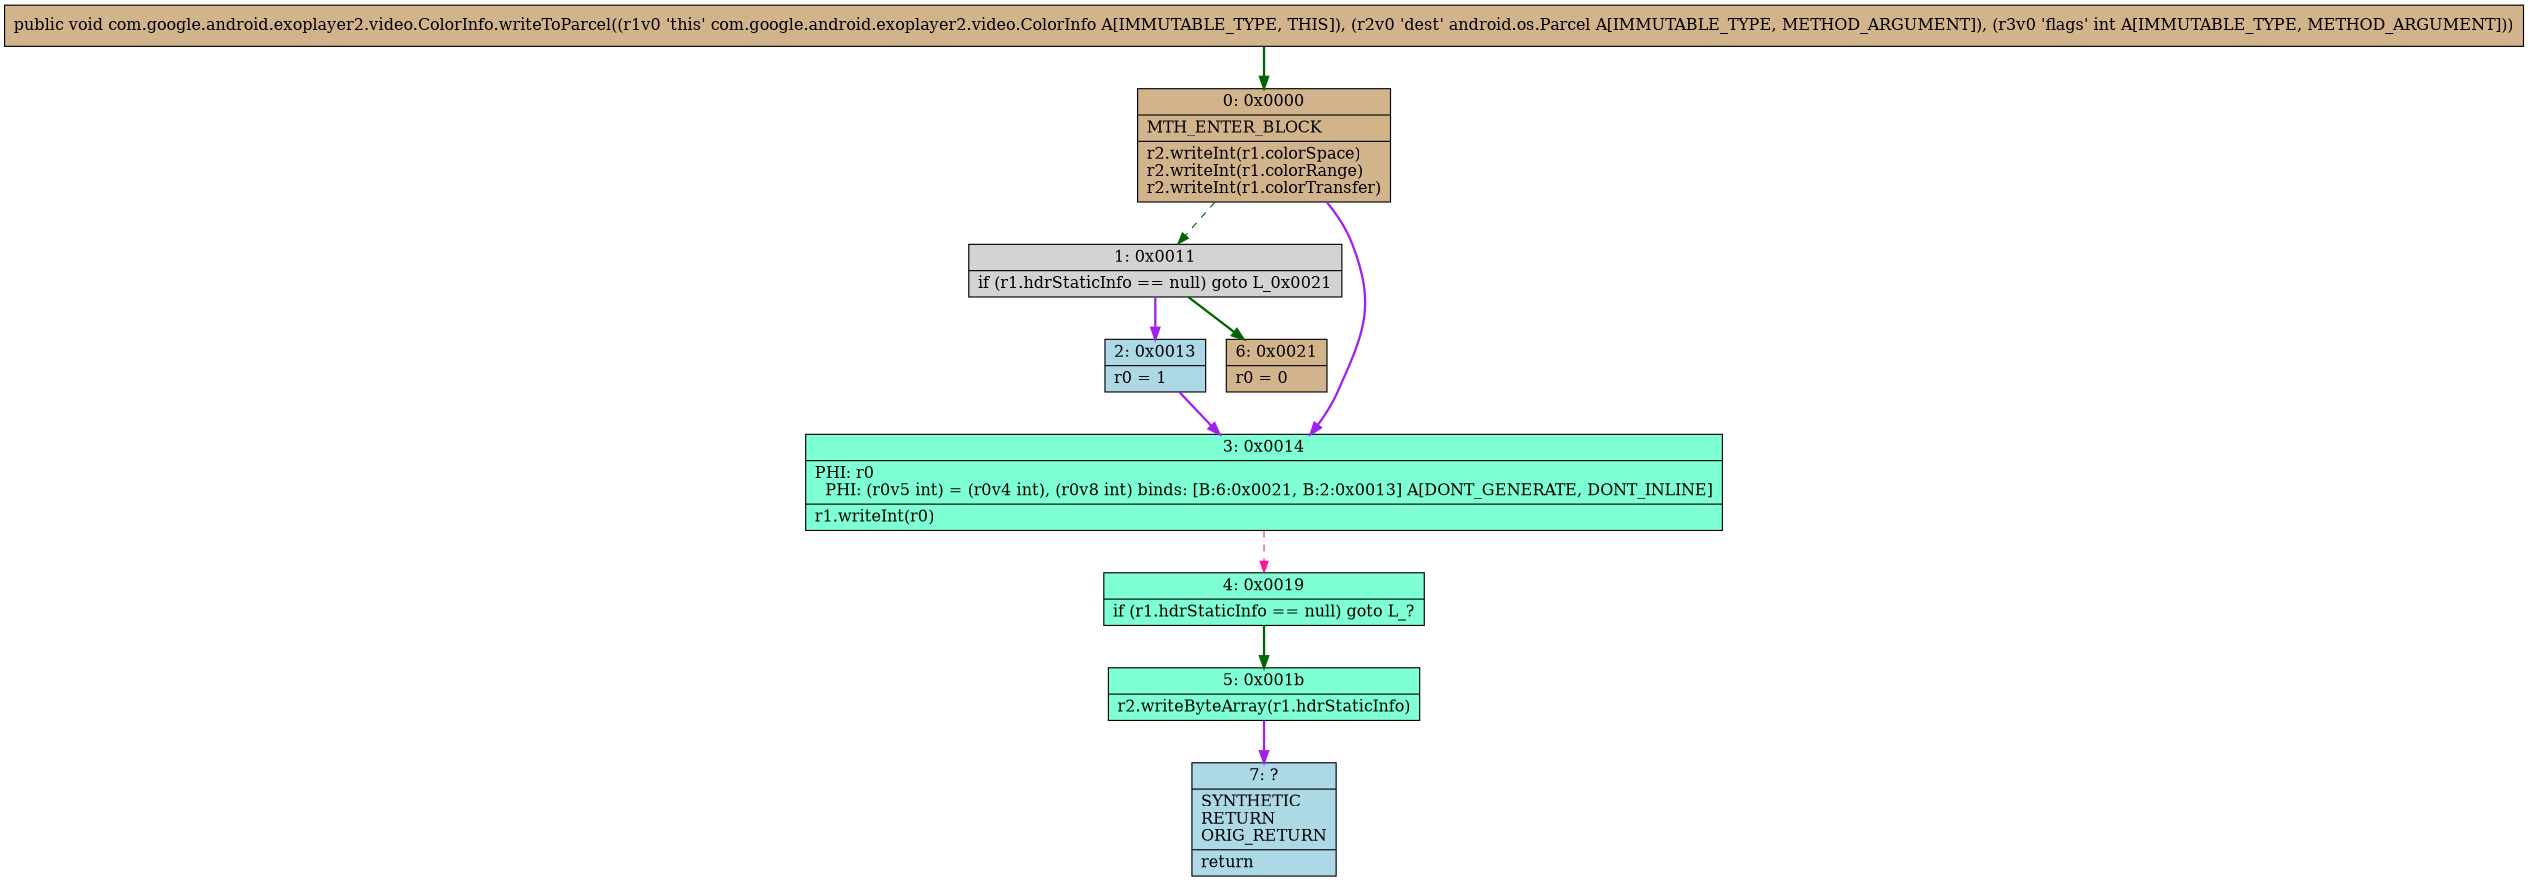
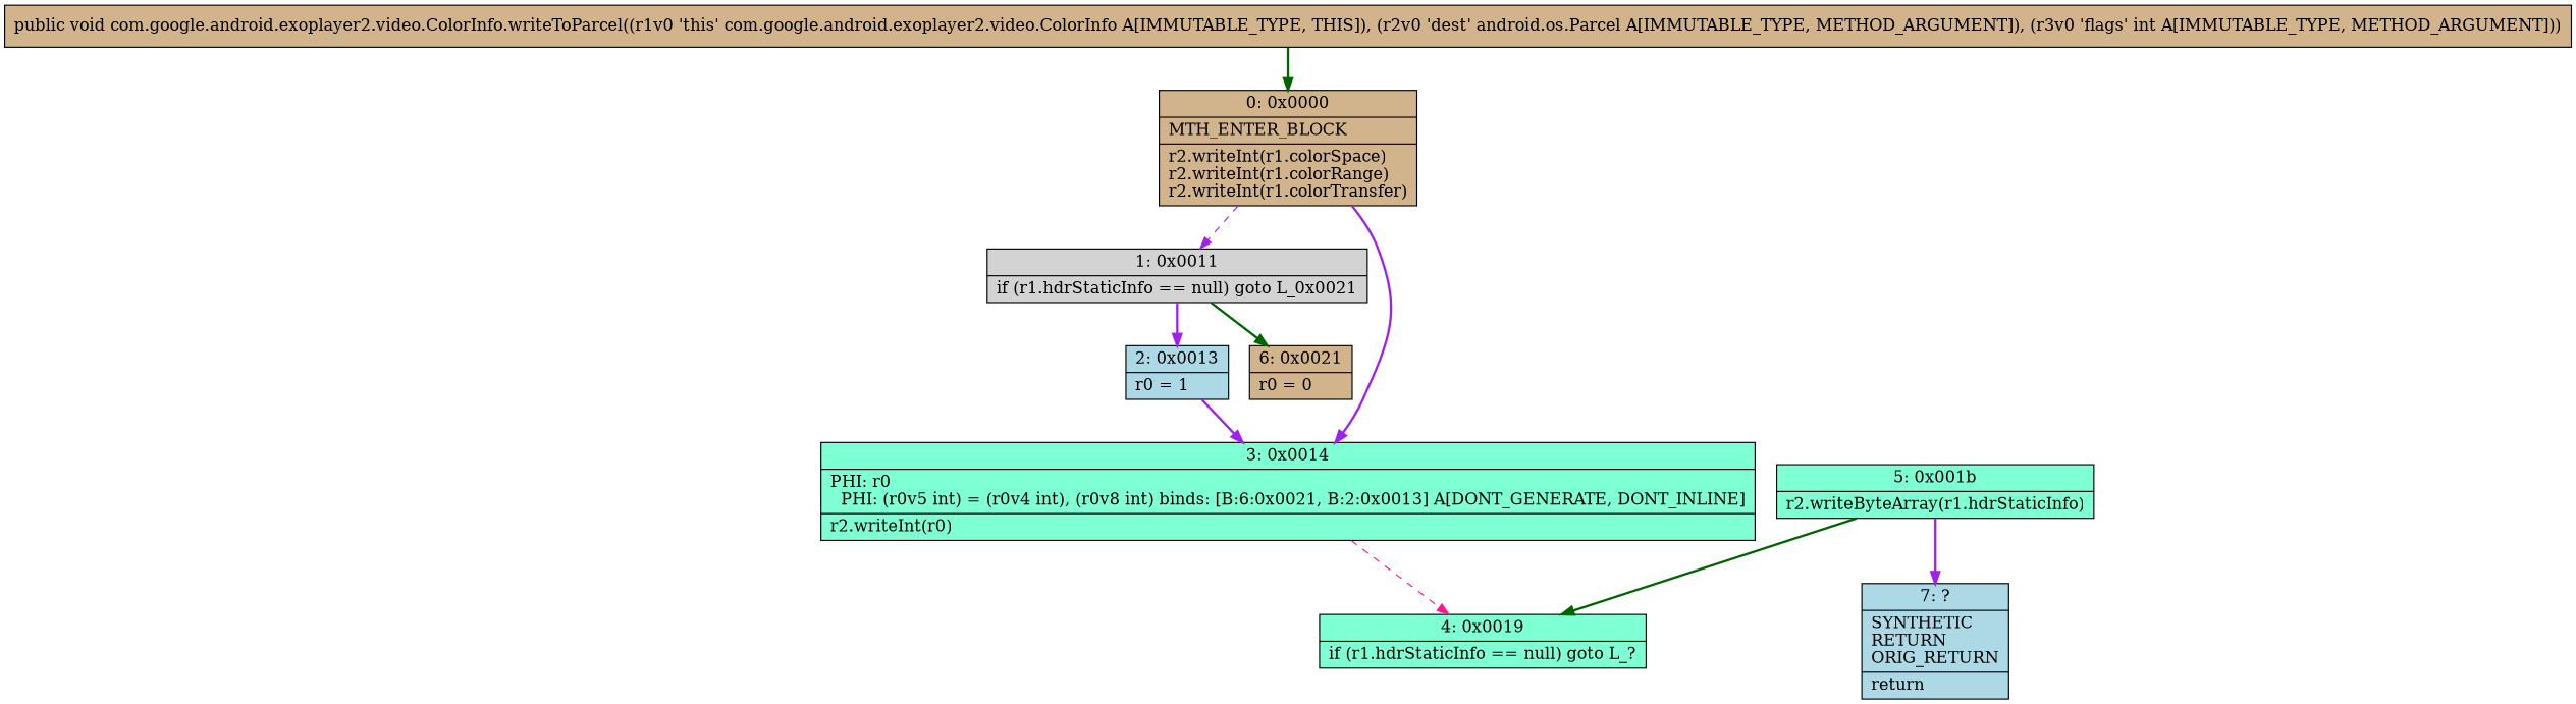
  digraph {
    node [fillcolor=tan shape=record style=filled]
    edge [color=darkgreen style=bold]
    n1 [label="{0\:\ 0x0000|MTH_ENTER_BLOCK\l|r2.writeInt(r1.colorSpace)\lr2.writeInt(r1.colorRange)\lr2.writeInt(r1.colorTransfer)\l}"]
    n2 [fillcolor=lightgrey label="{1\:\ 0x0011|if (r1.hdrStaticInfo == null) goto L_0x0021\l}"]
-   n3 [fillcolor=aquamarine label="{3\:\ 0x0014|PHI: r0 \l  PHI: (r0v5 int) = (r0v4 int), (r0v8 int) binds: [B:6:0x0021, B:2:0x0013] A[DONT_GENERATE, DONT_INLINE]\l|r1.writeInt(r0)\l}"]
+   n3 [fillcolor=aquamarine label="{3\:\ 0x0014|PHI: r0 \l  PHI: (r0v5 int) = (r0v4 int), (r0v8 int) binds: [B:6:0x0021, B:2:0x0013] A[DONT_GENERATE, DONT_INLINE]\l|r2.writeInt(r0)\l}"]
    n4 [fillcolor=lightblue label="{2\:\ 0x0013|r0 = 1\l}"]
    n5 [label="{6\:\ 0x0021|r0 = 0\l}"]
    n6 [fillcolor=aquamarine label="{4\:\ 0x0019|if (r1.hdrStaticInfo == null) goto L_?\l}"]
    n7 [fillcolor=aquamarine label="{5\:\ 0x001b|r2.writeByteArray(r1.hdrStaticInfo)\l}"]
    n8 [fillcolor=lightblue label="{7\:\ ?|SYNTHETIC\lRETURN\lORIG_RETURN\l|return\l}"]
    n9 [label="{public void com.google.android.exoplayer2.video.ColorInfo.writeToParcel((r1v0 'this' com.google.android.exoplayer2.video.ColorInfo A[IMMUTABLE_TYPE, THIS]), (r2v0 'dest' android.os.Parcel A[IMMUTABLE_TYPE, METHOD_ARGUMENT]), (r3v0 'flags' int A[IMMUTABLE_TYPE, METHOD_ARGUMENT])) }"]
-   n1 -> n2 [style=dashed]
+   n1 -> n2 [color=purple style=dashed]
    n1 -> n3 [color=purple]
    n2 -> n4 [color=purple]
    n2 -> n5
    n3 -> n6 [color=deeppink style=dashed]
    n4 -> n3 [color=purple]
-   n6 -> n7
+   n7 -> n6
    n7 -> n8 [color=purple]
    n9 -> n1
  }
